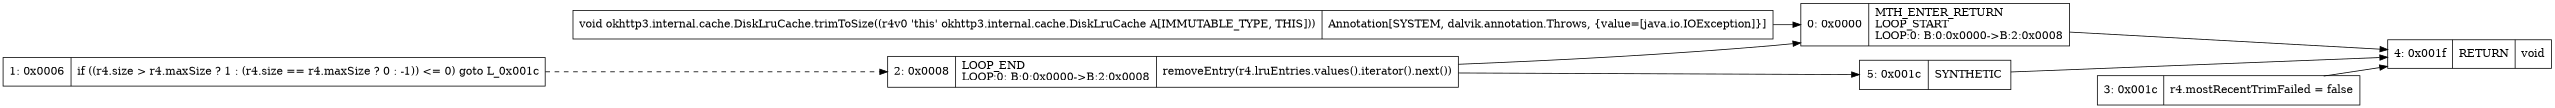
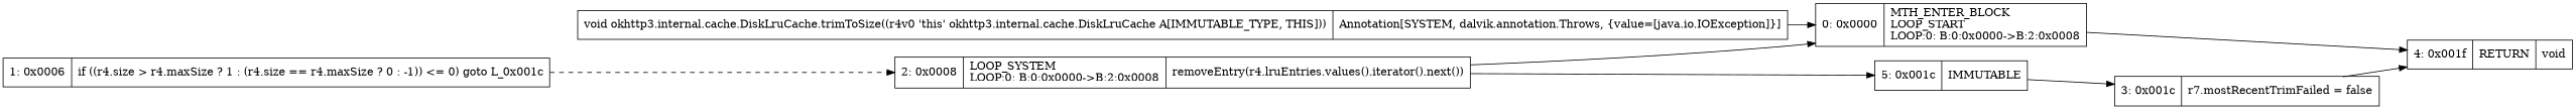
  digraph {
    rankdir=LR
    node [shape=record]
-   n1 [label="{0\:\ 0x0000|MTH_ENTER_RETURN\lLOOP_START\lLOOP:0: B:0:0x0000\-\>B:2:0x0008\l}"]
+   n1 [label="{0\:\ 0x0000|MTH_ENTER_BLOCK\lLOOP_START\lLOOP:0: B:0:0x0000\-\>B:2:0x0008\l}"]
    n2 [label="{4\:\ 0x001f|RETURN\l|void\l}"]
    n3 [label="{1\:\ 0x0006|if ((r4.size \> r4.maxSize ? 1 : (r4.size == r4.maxSize ? 0 : \-1)) \<= 0) goto L_0x001c\l}"]
-   n4 [label="{2\:\ 0x0008|LOOP_END\lLOOP:0: B:0:0x0000\-\>B:2:0x0008\l|removeEntry(r4.lruEntries.values().iterator().next())\l}"]
-   n5 [label="{5\:\ 0x001c|SYNTHETIC\l}"]
-   n6 [label="{3\:\ 0x001c|r4.mostRecentTrimFailed = false\l}"]
+   n4 [label="{2\:\ 0x0008|LOOP_SYSTEM\lLOOP:0: B:0:0x0000\-\>B:2:0x0008\l|removeEntry(r4.lruEntries.values().iterator().next())\l}"]
+   n5 [label="{5\:\ 0x001c|IMMUTABLE\l}"]
+   n6 [label="{3\:\ 0x001c|r7.mostRecentTrimFailed = false\l}"]
    n7 [label="{void okhttp3.internal.cache.DiskLruCache.trimToSize((r4v0 'this' okhttp3.internal.cache.DiskLruCache A[IMMUTABLE_TYPE, THIS]))  | Annotation[SYSTEM, dalvik.annotation.Throws, \{value=[java.io.IOException]\}]\l}"]
    n1 -> n2
    n3 -> n4 [style=dashed]
    n4 -> n1
    n4 -> n5
-   n5 -> n2
+   n5 -> n6
    n6 -> n2
    n7 -> n1
  }
